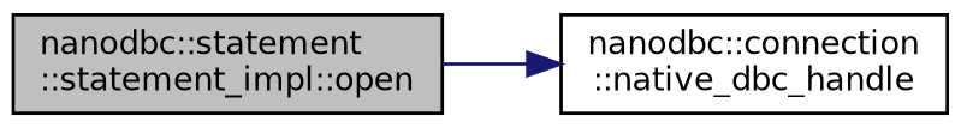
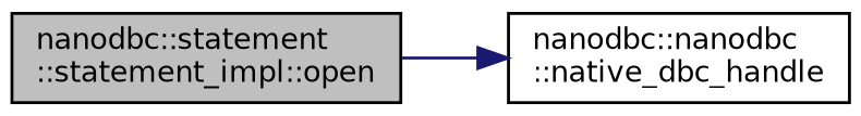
  digraph {
    rankdir=LR
    node [color=black fontname=Helvetica fontsize=10 shape=record style=filled]
    n1 [fillcolor=grey75 fontcolor=black height=0.2 label="nanodbc::statement\l::statement_impl::open" width=0.4]
-   n2 [fillcolor=white height=0.2 label="nanodbc::connection\l::native_dbc_handle" width=0.4]
+   n2 [fillcolor=white height=0.2 label="nanodbc::nanodbc\l::native_dbc_handle" width=0.4]
    n1 -> n2 [color=midnightblue fontname=Helvetica fontsize=10 labelfontname=Helvetica labelfontsize=10 style=solid]
  }
